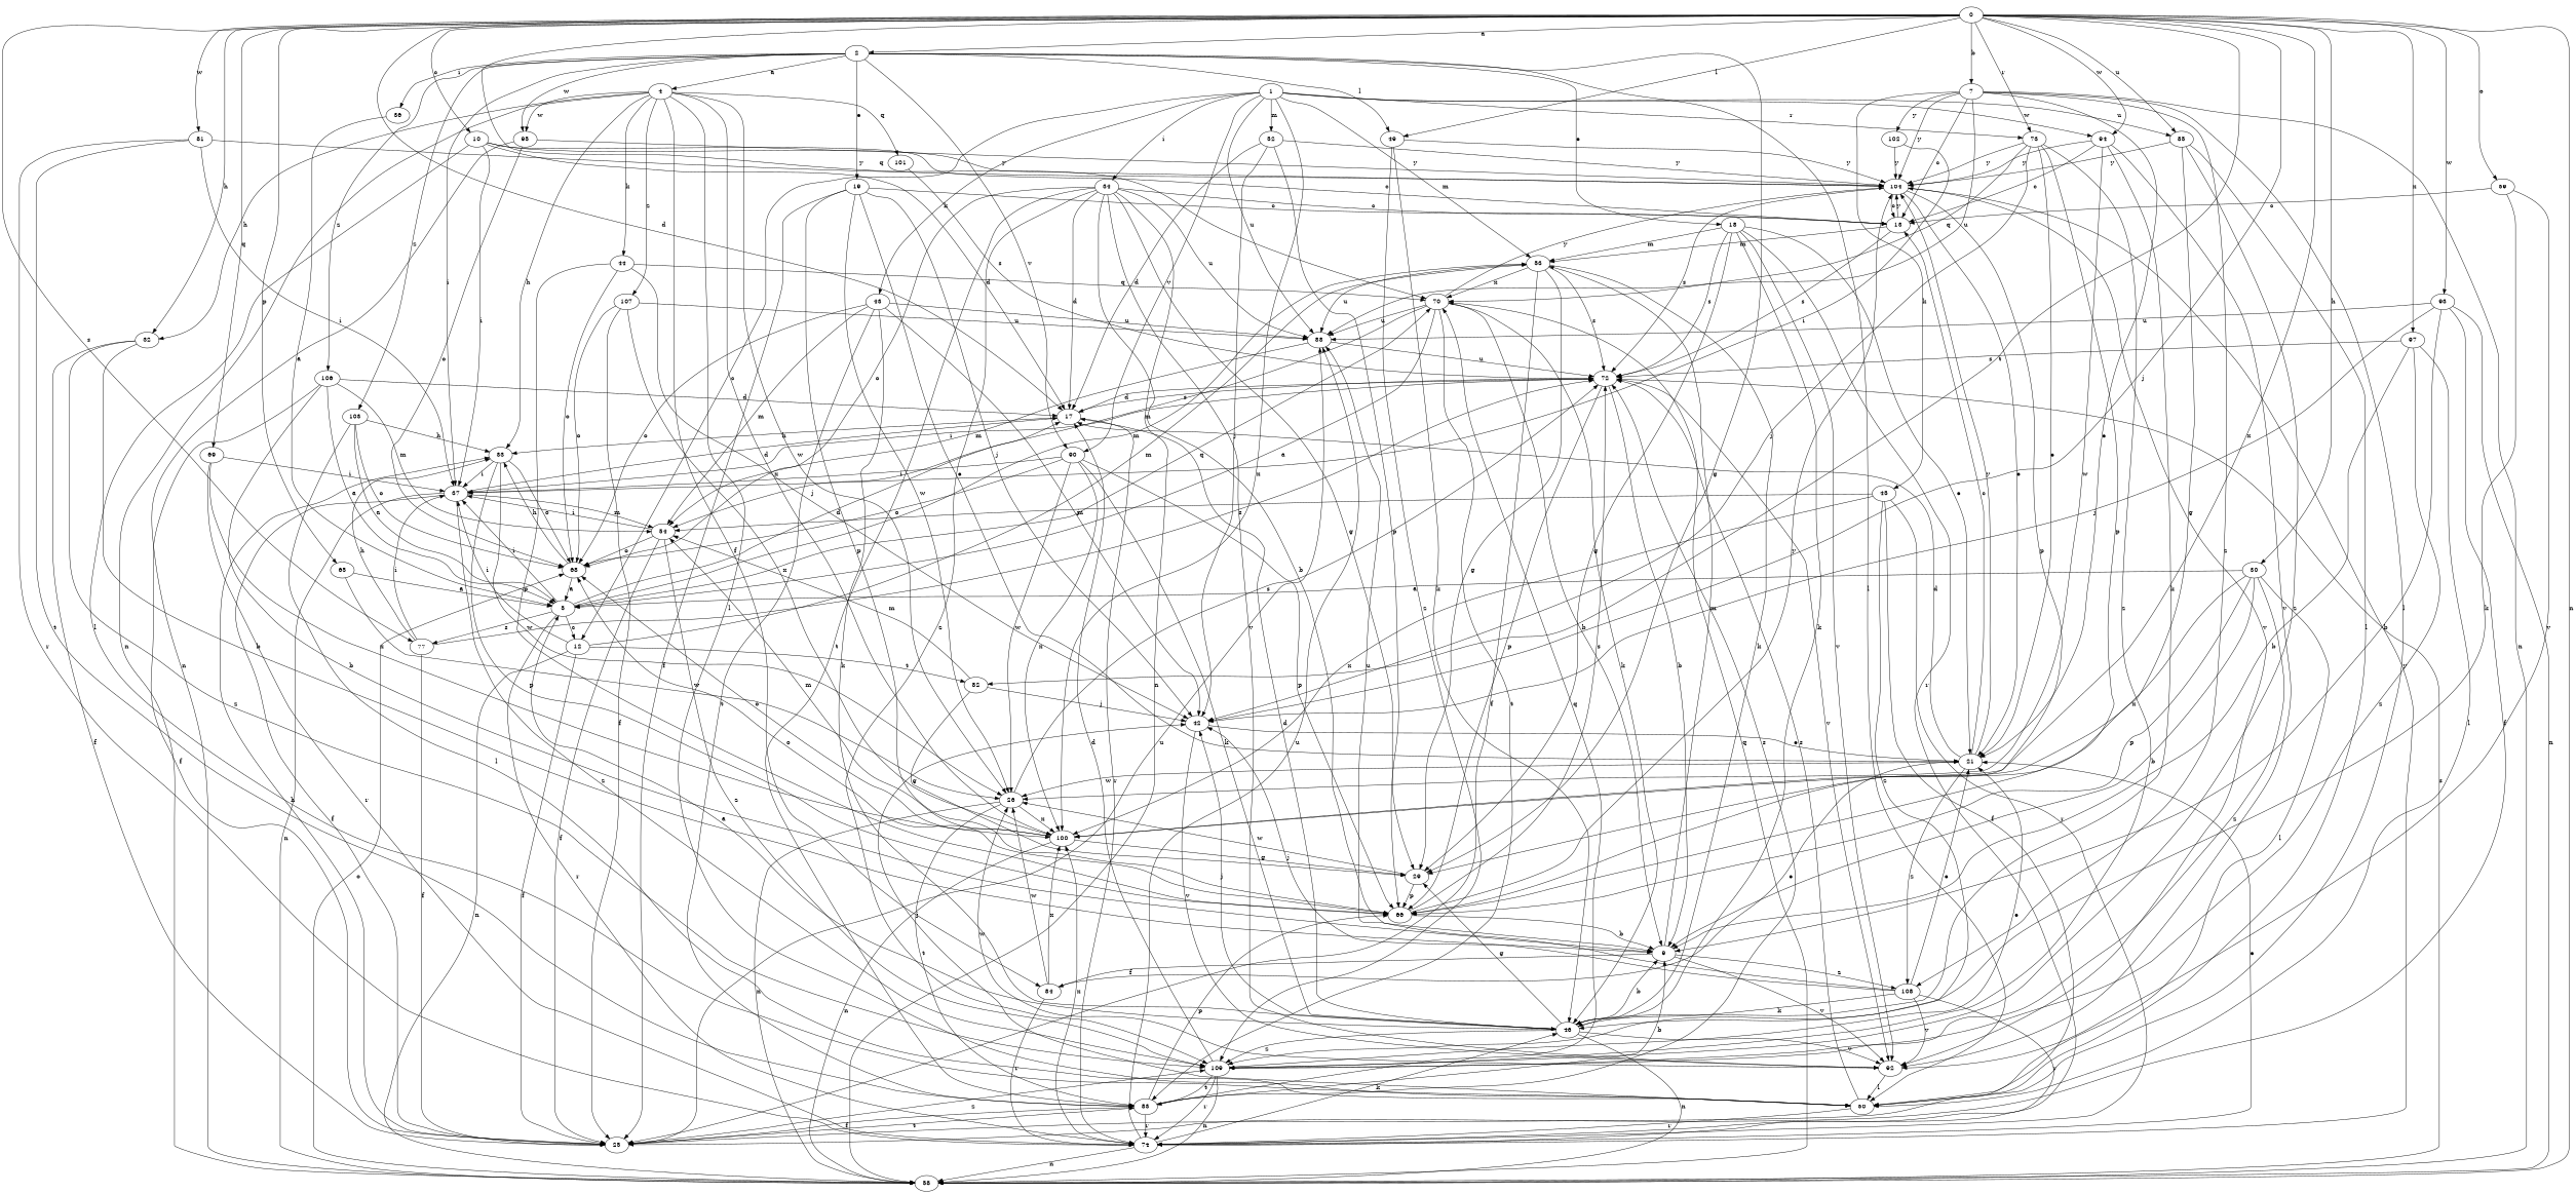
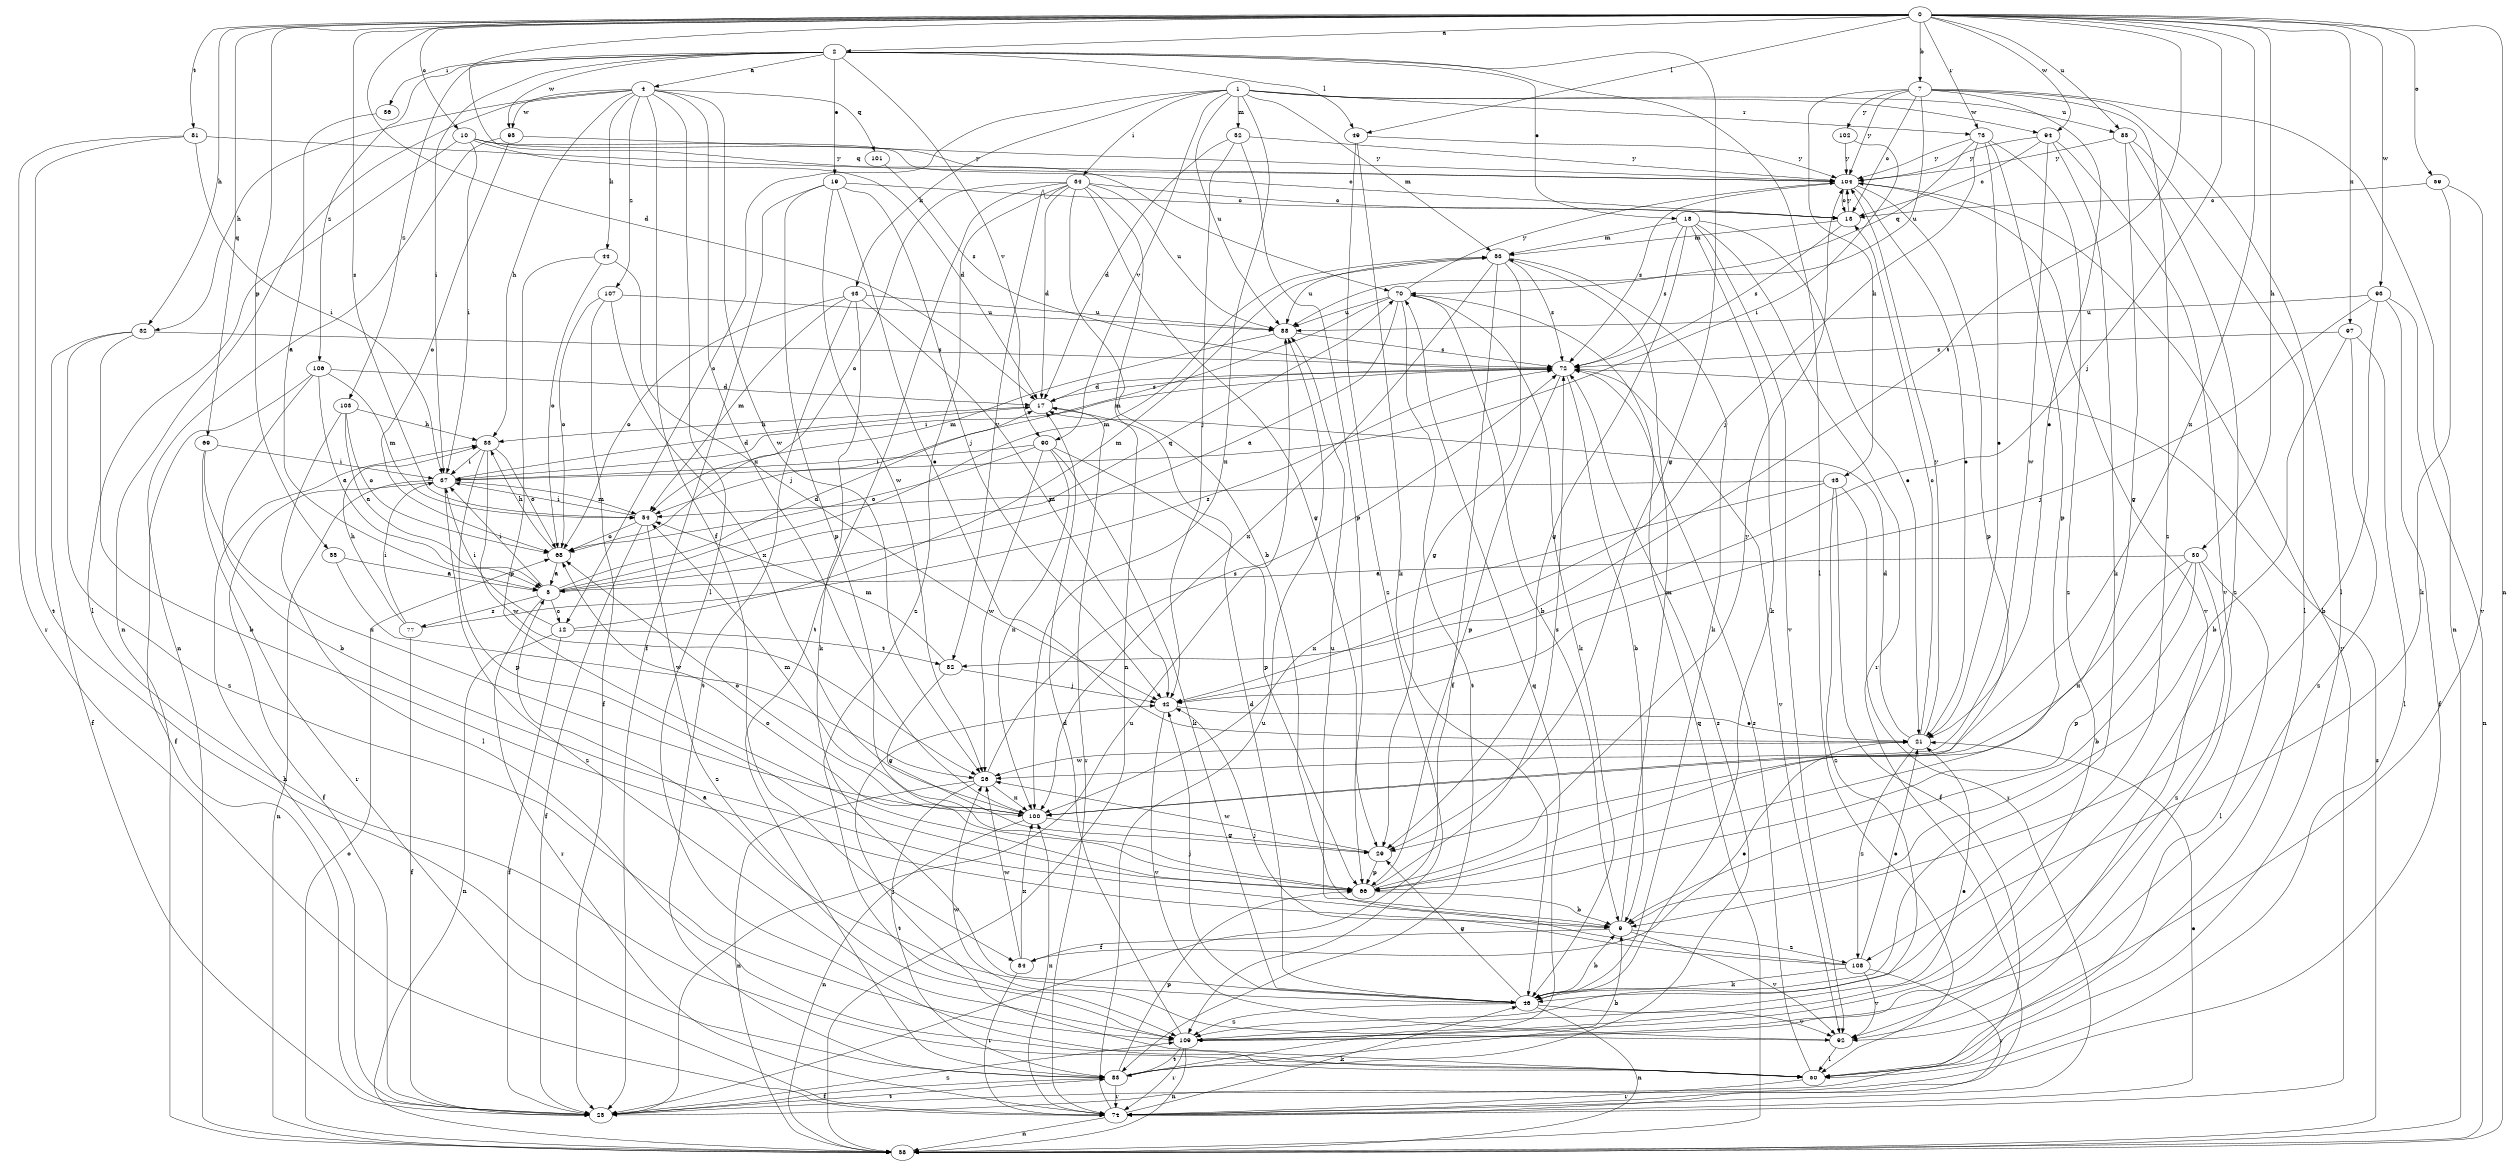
  strict digraph {
    0
    2
    7
    10
    17
    30
    32
    42
    49
    58
    59
-   65
+   65 [label=55]
    69
    70
    73
    77
    81
    82
    85
    93
    94
    97
    100
    90
    4
    18
    19
    29
    36
    37
    50
    95
    n33 [label=103]
    106
    88
    13
    21
    45
    102
    104
    108
    33
    74
    n44 [label=72]
    5
    9
    66
    109
    25
    92
    46
    n52 [label=68]
    n53 [label=26]
    83
    54
    1
    12
    34
    43
    52
    53
    n62 [label=84]
    44
    101
    107
    0 -> 2 [label=a]
    0 -> 7 [label=b]
    0 -> 10 [label=c]
    0 -> 17 [label=d]
    0 -> 30 [label=h]
    0 -> 32 [label=h]
    0 -> 42 [label=j]
    0 -> 49 [label=l]
    0 -> 58 [label=n]
    0 -> 59 [label=o]
    0 -> 65 [label=p]
    0 -> 69 [label=q]
    0 -> 70 [label=q]
    0 -> 73 [label=r]
-   0 -> 77 [label=s]
-   0 -> 81 [label=w]
+   0 -> 54 [label=s]
+   0 -> 81 [label=t]
    0 -> 82 [label=t]
    0 -> 85 [label=u]
    0 -> 93 [label=w]
    0 -> 94 [label=w]
    0 -> 97 [label=x]
    0 -> 100 [label=x]
    2 -> 49 [label=l]
    2 -> 90 [label=v]
    2 -> 4 [label=a]
    2 -> 18 [label=e]
    2 -> 19 [label=e]
    2 -> 29 [label=g]
    2 -> 36 [label=i]
    2 -> 37 [label=i]
    2 -> 50 [label=l]
    2 -> 95 [label=w]
    2 -> n33 [label=z]
    2 -> 106 [label=z]
    7 -> 58 [label=n]
    7 -> 50 [label=l]
    7 -> 88 [label=u]
    7 -> 13 [label=c]
    7 -> 21 [label=e]
    7 -> 45 [label=k]
    7 -> 102 [label=y]
    7 -> 104 [label=y]
    7 -> 108 [label=z]
    10 -> 17 [label=d]
    10 -> 37 [label=i]
    10 -> 50 [label=l]
    10 -> 13 [label=c]
    10 -> 104 [label=y]
    17 -> 33 [label=h]
    17 -> 74 [label=r]
    17 -> n44 [label=s]
    30 -> 100 [label=x]
    30 -> 50 [label=l]
    30 -> 5 [label=a]
    30 -> 9 [label=b]
    30 -> 66 [label=p]
    30 -> 109 [label=z]
+   32 -> n44 [label=s]
    32 -> 9 [label=b]
    32 -> 109 [label=z]
    32 -> 25 [label=f]
    42 -> 21 [label=e]
    42 -> 92 [label=v]
    49 -> 104 [label=y]
    49 -> 109 [label=z]
    49 -> 46 [label=k]
    58 -> 70 [label=q]
    58 -> n44 [label=s]
    58 -> n52 [label=o]
    59 -> 13 [label=c]
    59 -> 92 [label=v]
    59 -> 46 [label=k]
    65 -> 5 [label=a]
    65 -> n53 [label=w]
    69 -> 100 [label=x]
    69 -> 37 [label=i]
    69 -> 74 [label=r]
    70 -> 88 [label=u]
    70 -> 104 [label=y]
    70 -> 5 [label=a]
    70 -> 9 [label=b]
    70 -> 46 [label=k]
    70 -> 83 [label=t]
    70 -> 54 [label=m]
    73 -> 42 [label=j]
    73 -> 70 [label=q]
    73 -> 21 [label=e]
    73 -> 104 [label=y]
    73 -> 66 [label=p]
    73 -> 109 [label=z]
    77 -> 37 [label=i]
    77 -> 33 [label=h]
    77 -> n44 [label=s]
    77 -> 25 [label=f]
    81 -> 37 [label=i]
    81 -> 104 [label=y]
    81 -> 74 [label=r]
    81 -> 83 [label=t]
    82 -> 42 [label=j]
    82 -> 29 [label=g]
    82 -> 54 [label=m]
    85 -> 29 [label=g]
    85 -> 50 [label=l]
    85 -> 104 [label=y]
    85 -> 109 [label=z]
    93 -> 42 [label=j]
    93 -> 58 [label=n]
    93 -> 88 [label=u]
    93 -> 9 [label=b]
    93 -> 25 [label=f]
    94 -> 13 [label=c]
    94 -> 104 [label=y]
    94 -> 92 [label=v]
    94 -> 46 [label=k]
    94 -> n53 [label=w]
    97 -> 50 [label=l]
    97 -> n44 [label=s]
    97 -> 9 [label=b]
    97 -> 109 [label=z]
    100 -> 58 [label=n]
    100 -> 29 [label=g]
    100 -> n52 [label=o]
    100 -> 54 [label=m]
    90 -> 100 [label=x]
    90 -> 37 [label=i]
    90 -> 66 [label=p]
    90 -> 46 [label=k]
    90 -> n52 [label=o]
    90 -> n53 [label=w]
    4 -> 32 [label=h]
    4 -> 58 [label=n]
    4 -> 100 [label=x]
    4 -> 50 [label=l]
    4 -> 95 [label=w]
    4 -> 33 [label=h]
    4 -> n53 [label=w]
    4 -> n62 [label=f]
    4 -> 44 [label=k]
    4 -> 101 [label=q]
    4 -> 107 [label=z]
    18 -> 29 [label=g]
    18 -> 21 [label=e]
    18 -> 74 [label=r]
    18 -> n44 [label=s]
    18 -> 92 [label=v]
    18 -> 46 [label=k]
    18 -> 53 [label=m]
    19 -> 42 [label=j]
    19 -> 13 [label=c]
    19 -> 21 [label=e]
    19 -> 66 [label=p]
    19 -> 25 [label=f]
    19 -> n53 [label=w]
    29 -> 66 [label=p]
    29 -> n53 [label=w]
    36 -> 5 [label=a]
    37 -> 17 [label=d]
    37 -> 58 [label=n]
    37 -> 109 [label=z]
    37 -> 25 [label=f]
    37 -> 54 [label=m]
    50 -> 42 [label=j]
    50 -> 74 [label=r]
    50 -> n44 [label=s]
    95 -> 58 [label=n]
    95 -> 104 [label=y]
    95 -> n52 [label=o]
    n33 -> 50 [label=l]
    n33 -> 33 [label=h]
    n33 -> 5 [label=a]
    n33 -> n52 [label=o]
    106 -> 17 [label=d]
    106 -> 5 [label=a]
    106 -> 9 [label=b]
    106 -> 25 [label=f]
    106 -> 54 [label=m]
-   88 -> n44 [label=u]
+   88 -> n44 [label=s]
    88 -> 54 [label=m]
    13 -> 104 [label=y]
    13 -> n44 [label=s]
    13 -> 53 [label=m]
    21 -> 17 [label=d]
    21 -> 13 [label=c]
    21 -> 104 [label=y]
    21 -> 108 [label=z]
    21 -> n53 [label=w]
    45 -> 100 [label=x]
    45 -> 74 [label=r]
    45 -> 109 [label=z]
    45 -> 25 [label=f]
    45 -> 54 [label=m]
    102 -> 37 [label=i]
    102 -> 104 [label=y]
    104 -> 13 [label=c]
    104 -> 21 [label=e]
    104 -> n44 [label=s]
    104 -> 66 [label=p]
    104 -> 92 [label=v]
    108 -> 42 [label=j]
    108 -> 88 [label=u]
    108 -> 21 [label=e]
    108 -> 74 [label=r]
    108 -> 92 [label=v]
    108 -> 46 [label=k]
    33 -> 37 [label=i]
    33 -> 66 [label=p]
    33 -> n52 [label=o]
    33 -> n53 [label=w]
    74 -> 58 [label=n]
    74 -> 100 [label=x]
    74 -> 88 [label=u]
    74 -> 21 [label=e]
    74 -> 104 [label=y]
    74 -> 46 [label=k]
    n44 -> 17 [label=d]
    n44 -> 37 [label=i]
    n44 -> 9 [label=b]
    n44 -> 66 [label=p]
    n44 -> 92 [label=v]
    5 -> 17 [label=d]
    5 -> 70 [label=q]
    5 -> 77 [label=s]
    5 -> 37 [label=i]
    5 -> 74 [label=r]
    5 -> 12 [label=c]
    5 -> 53 [label=m]
    9 -> 108 [label=z]
    9 -> 92 [label=v]
    9 -> 53 [label=m]
    9 -> n62 [label=f]
    66 -> 104 [label=y]
    66 -> n44 [label=s]
    66 -> 9 [label=b]
    66 -> n52 [label=o]
    109 -> 17 [label=d]
    109 -> 58 [label=n]
    109 -> 21 [label=e]
    109 -> 74 [label=r]
    109 -> 83 [label=t]
    25 -> 88 [label=u]
    25 -> 33 [label=h]
    25 -> 109 [label=z]
    25 -> 83 [label=t]
    92 -> 50 [label=l]
    92 -> n53 [label=w]
    46 -> 17 [label=d]
    46 -> 42 [label=j]
    46 -> 58 [label=n]
    46 -> 29 [label=g]
    46 -> 5 [label=a]
    46 -> 9 [label=b]
    46 -> 109 [label=z]
    46 -> 92 [label=v]
    n52 -> 33 [label=h]
    n52 -> 5 [label=a]
    n53 -> 58 [label=n]
    n53 -> 100 [label=x]
    n53 -> n44 [label=s]
    n53 -> 83 [label=t]
    83 -> 70 [label=q]
    83 -> 74 [label=r]
    83 -> n44 [label=s]
    83 -> 9 [label=b]
    83 -> 66 [label=p]
    83 -> 25 [label=f]
    54 -> 37 [label=i]
    54 -> 109 [label=z]
    54 -> 25 [label=f]
    54 -> n52 [label=o]
    1 -> 73 [label=r]
    1 -> 85 [label=u]
    1 -> 94 [label=w]
    1 -> 100 [label=x]
    1 -> 90 [label=v]
    1 -> 88 [label=u]
    1 -> 12 [label=c]
    1 -> 34 [label=i]
    1 -> 43 [label=k]
    1 -> 52 [label=m]
    1 -> 53 [label=m]
    12 -> 58 [label=n]
    12 -> 82 [label=t]
    12 -> 37 [label=i]
    12 -> 25 [label=f]
    12 -> 53 [label=m]
    34 -> 17 [label=d]
    34 -> 58 [label=n]
    34 -> 29 [label=g]
    34 -> 88 [label=u]
    34 -> 13 [label=c]
    34 -> 9 [label=b]
    34 -> 109 [label=z]
-   34 -> 92 [label=v]
+   34 -> 82 [label=v]
    34 -> n52 [label=o]
    34 -> 83 [label=t]
    43 -> 42 [label=j]
    43 -> 88 [label=u]
    43 -> 46 [label=k]
    43 -> n52 [label=o]
    43 -> 83 [label=t]
    43 -> 54 [label=m]
    52 -> 17 [label=d]
    52 -> 42 [label=j]
    52 -> 104 [label=y]
    52 -> 66 [label=p]
-   53 -> 70 [label=x]
+   53 -> 100 [label=x]
    53 -> 29 [label=g]
    53 -> 88 [label=u]
    53 -> n44 [label=s]
    53 -> 25 [label=f]
    53 -> 46 [label=k]
    n62 -> 100 [label=x]
    n62 -> 21 [label=e]
    n62 -> 74 [label=r]
    n62 -> n53 [label=w]
    44 -> 42 [label=j]
-   44 -> 70 [label=q]
    44 -> 66 [label=p]
    44 -> n52 [label=o]
    101 -> n44 [label=s]
    107 -> 100 [label=x]
    107 -> 88 [label=u]
    107 -> 25 [label=f]
    107 -> n52 [label=o]
  }
